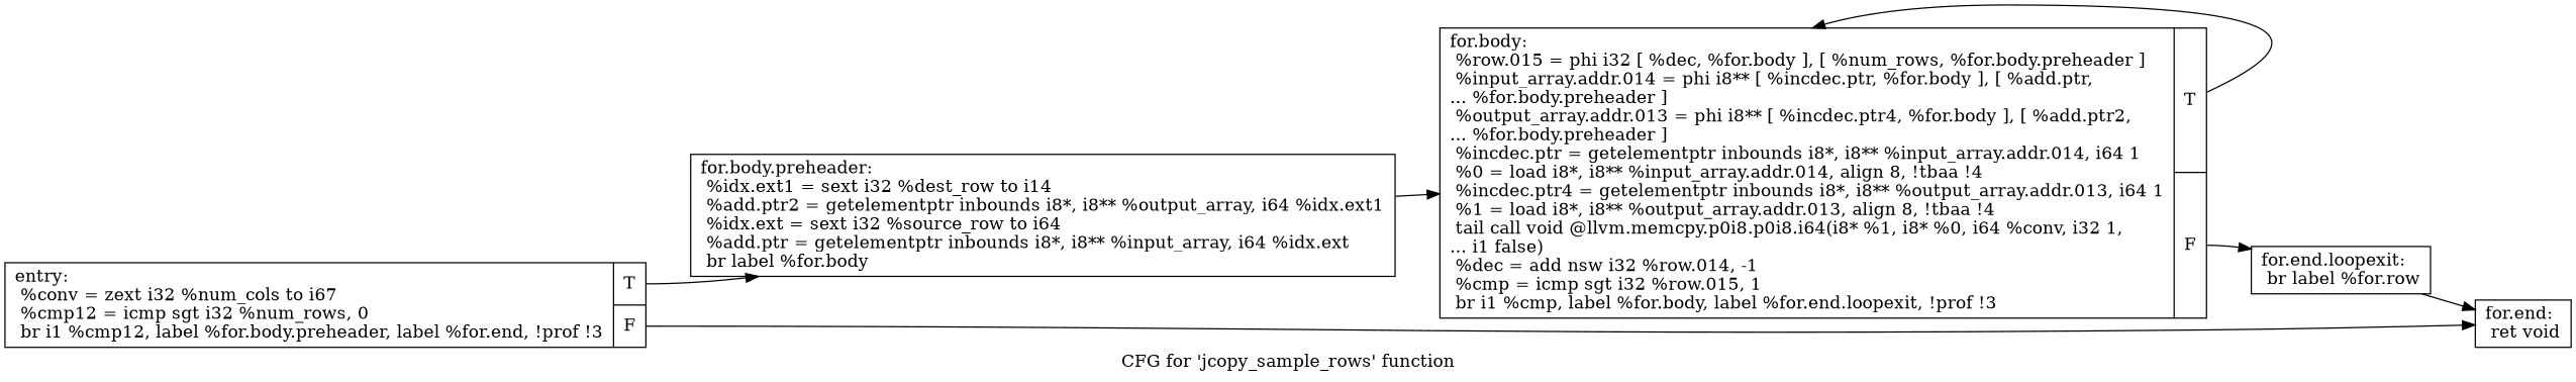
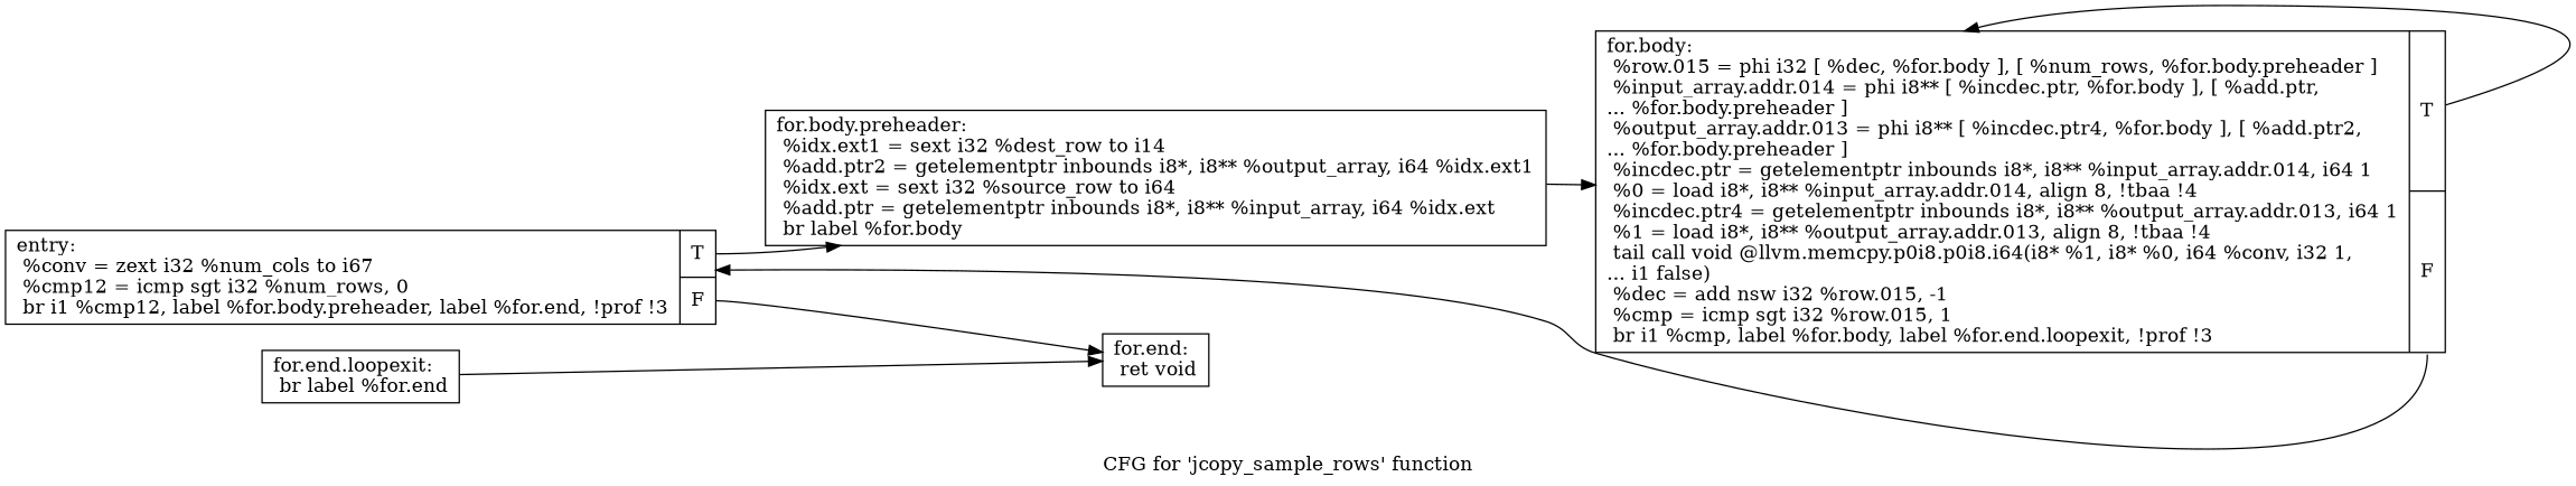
  digraph {
    label="CFG for 'jcopy_sample_rows' function"
    rankdir=LR
    node [shape=record]
    n1 [label="{entry:\l  %conv = zext i32 %num_cols to i67\l  %cmp12 = icmp sgt i32 %num_rows, 0\l  br i1 %cmp12, label %for.body.preheader, label %for.end, !prof !3\l|{<s0>T|<s1>F}}"]
    n2 [label="{for.body.preheader:                               \l  %idx.ext1 = sext i32 %dest_row to i14\l  %add.ptr2 = getelementptr inbounds i8*, i8** %output_array, i64 %idx.ext1\l  %idx.ext = sext i32 %source_row to i64\l  %add.ptr = getelementptr inbounds i8*, i8** %input_array, i64 %idx.ext\l  br label %for.body\l}"]
    n3 [label="{for.end:                                          \l  ret void\l}"]
-   n4 [label="{for.body:                                         \l  %row.015 = phi i32 [ %dec, %for.body ], [ %num_rows, %for.body.preheader ]\l  %input_array.addr.014 = phi i8** [ %incdec.ptr, %for.body ], [ %add.ptr,\l... %for.body.preheader ]\l  %output_array.addr.013 = phi i8** [ %incdec.ptr4, %for.body ], [ %add.ptr2,\l... %for.body.preheader ]\l  %incdec.ptr = getelementptr inbounds i8*, i8** %input_array.addr.014, i64 1\l  %0 = load i8*, i8** %input_array.addr.014, align 8, !tbaa !4\l  %incdec.ptr4 = getelementptr inbounds i8*, i8** %output_array.addr.013, i64 1\l  %1 = load i8*, i8** %output_array.addr.013, align 8, !tbaa !4\l  tail call void @llvm.memcpy.p0i8.p0i8.i64(i8* %1, i8* %0, i64 %conv, i32 1,\l... i1 false)\l  %dec = add nsw i32 %row.014, -1\l  %cmp = icmp sgt i32 %row.015, 1\l  br i1 %cmp, label %for.body, label %for.end.loopexit, !prof !3\l|{<s0>T|<s1>F}}"]
-   n5 [label="{for.end.loopexit:                                 \l  br label %for.row\l}"]
+   n4 [label="{for.body:                                         \l  %row.015 = phi i32 [ %dec, %for.body ], [ %num_rows, %for.body.preheader ]\l  %input_array.addr.014 = phi i8** [ %incdec.ptr, %for.body ], [ %add.ptr,\l... %for.body.preheader ]\l  %output_array.addr.013 = phi i8** [ %incdec.ptr4, %for.body ], [ %add.ptr2,\l... %for.body.preheader ]\l  %incdec.ptr = getelementptr inbounds i8*, i8** %input_array.addr.014, i64 1\l  %0 = load i8*, i8** %input_array.addr.014, align 8, !tbaa !4\l  %incdec.ptr4 = getelementptr inbounds i8*, i8** %output_array.addr.013, i64 1\l  %1 = load i8*, i8** %output_array.addr.013, align 8, !tbaa !4\l  tail call void @llvm.memcpy.p0i8.p0i8.i64(i8* %1, i8* %0, i64 %conv, i32 1,\l... i1 false)\l  %dec = add nsw i32 %row.015, -1\l  %cmp = icmp sgt i32 %row.015, 1\l  br i1 %cmp, label %for.body, label %for.end.loopexit, !prof !3\l|{<s0>T|<s1>F}}"]
+   n5 [label="{for.end.loopexit:                                 \l  br label %for.end\l}"]
    n1 -> n2 [tailport=s0]
    n1 -> n3 [tailport=s1]
    n2 -> n4
    n4 -> n4 [tailport=s0]
-   n4 -> n5 [tailport=s1]
+   n4 -> n1 [tailport=s1]
    n5 -> n3
  }
